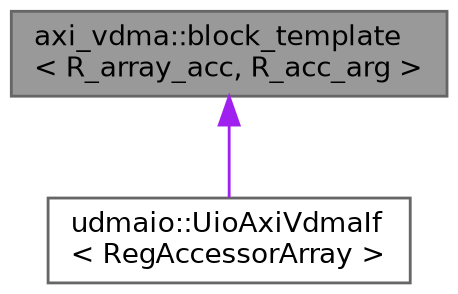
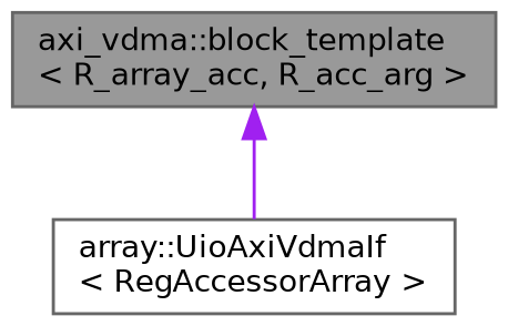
  digraph {
    node [color=gray40 fontname=Helvetica fontsize=10 shape=box style=filled]
    n1 [fillcolor=grey60 fontcolor=black height=0.2 label="axi_vdma::block_template\l\< R_array_acc, R_acc_arg \>" width=0.4]
-   n2 [fillcolor=white height=0.2 label="udmaio::UioAxiVdmaIf\l\< RegAccessorArray \>" width=0.4]
+   n2 [fillcolor=white height=0.2 label="array::UioAxiVdmaIf\l\< RegAccessorArray \>" width=0.4]
    n1 -> n2 [color=purple dir=back fontname=Helvetica fontsize=10 labelfontname=Helvetica labelfontsize=10 style=solid]
  }
